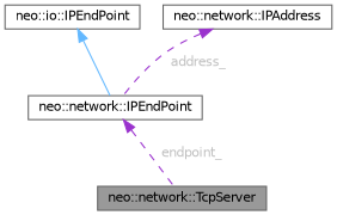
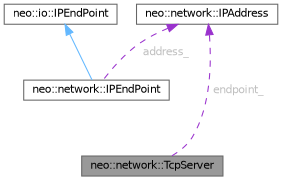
  digraph {
    node [color=gray40 fillcolor=white fontname=Helvetica fontsize=10 shape=box style=filled]
    edge [color=darkorchid3 dir=back fontcolor=grey fontname=Helvetica fontsize=10 labelfontname=Helvetica labelfontsize=10 style=dashed]
    n1 [fillcolor=grey60 fontcolor=black height=0.2 label="neo::network::TcpServer" width=0.4]
    n2 [height=0.2 label="neo::network::IPEndPoint" width=0.4]
    n3 [height=0.2 label="neo::io::IPEndPoint" width=0.4]
    n4 [height=0.2 label="neo::network::IPAddress" width=0.4]
-   n2 -> n1 [label=<<TABLE CELLBORDER="0" BORDER="0"><TR><TD VALIGN="top" ALIGN="LEFT" CELLPADDING="1" CELLSPACING="0">endpoint_</TD></TR> </TABLE>>]
+   n4 -> n1 [label=<<TABLE CELLBORDER="0" BORDER="0"><TR><TD VALIGN="top" ALIGN="LEFT" CELLPADDING="1" CELLSPACING="0">endpoint_</TD></TR> </TABLE>>]
    n3 -> n2 [color=steelblue1 style=solid fontcolor=""]
    n4 -> n2 [label=<<TABLE CELLBORDER="0" BORDER="0"><TR><TD VALIGN="top" ALIGN="LEFT" CELLPADDING="1" CELLSPACING="0">address_</TD></TR> </TABLE>>]
  }
